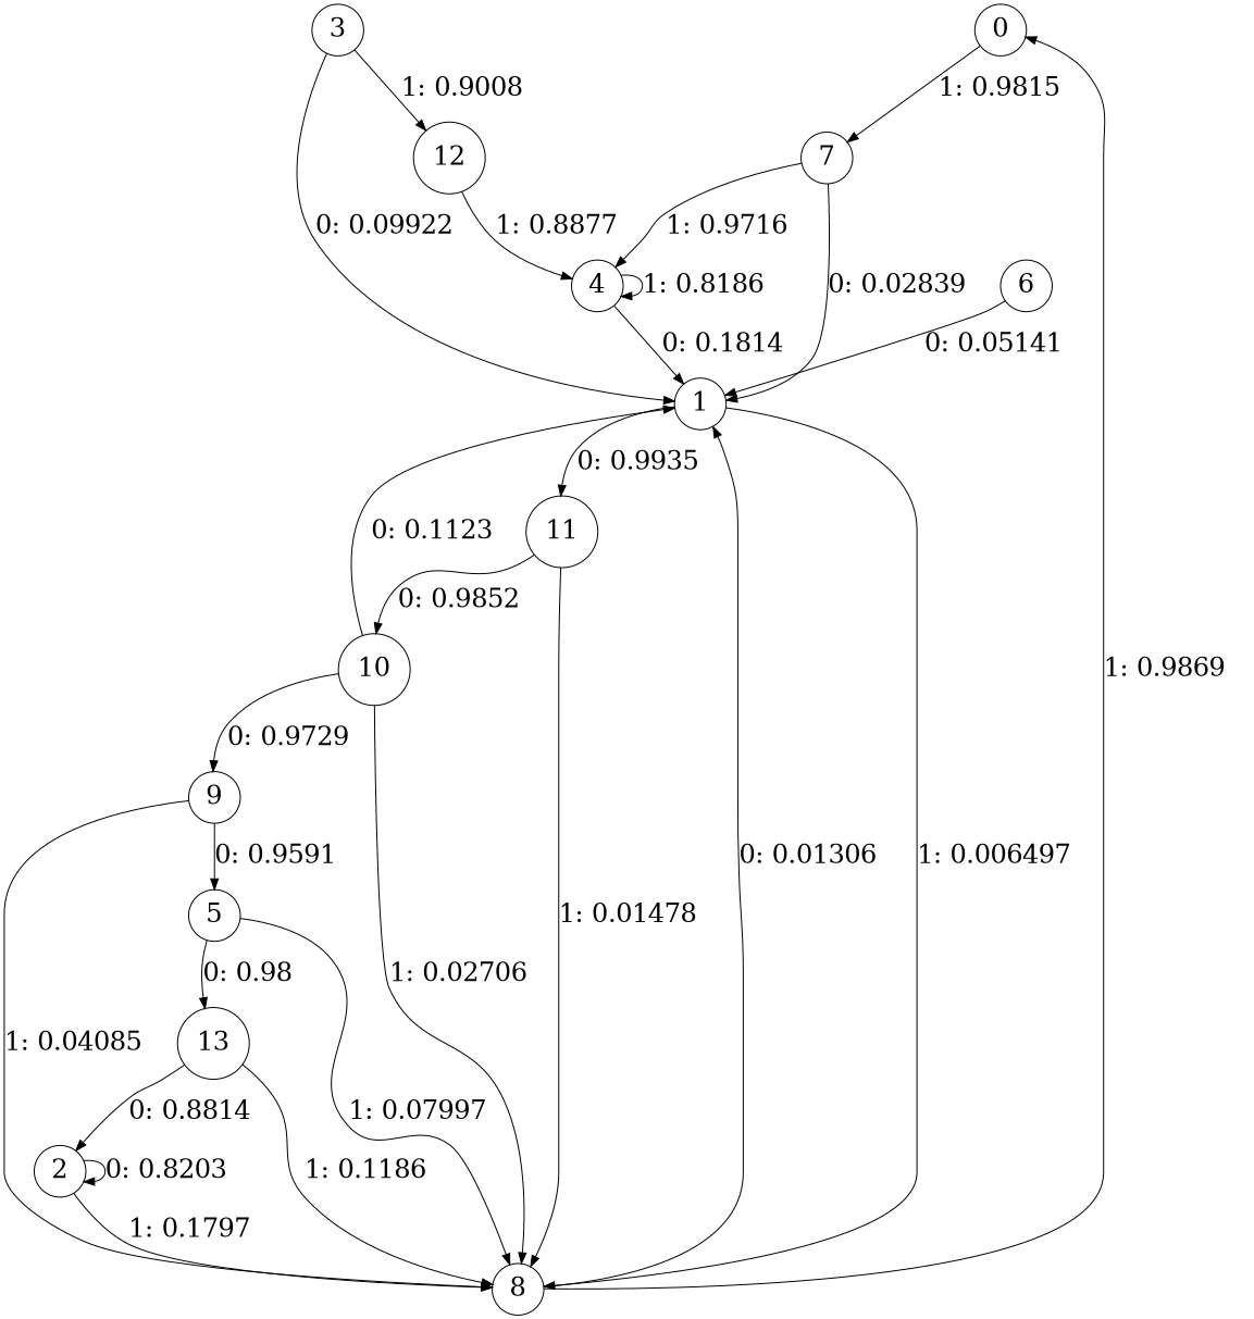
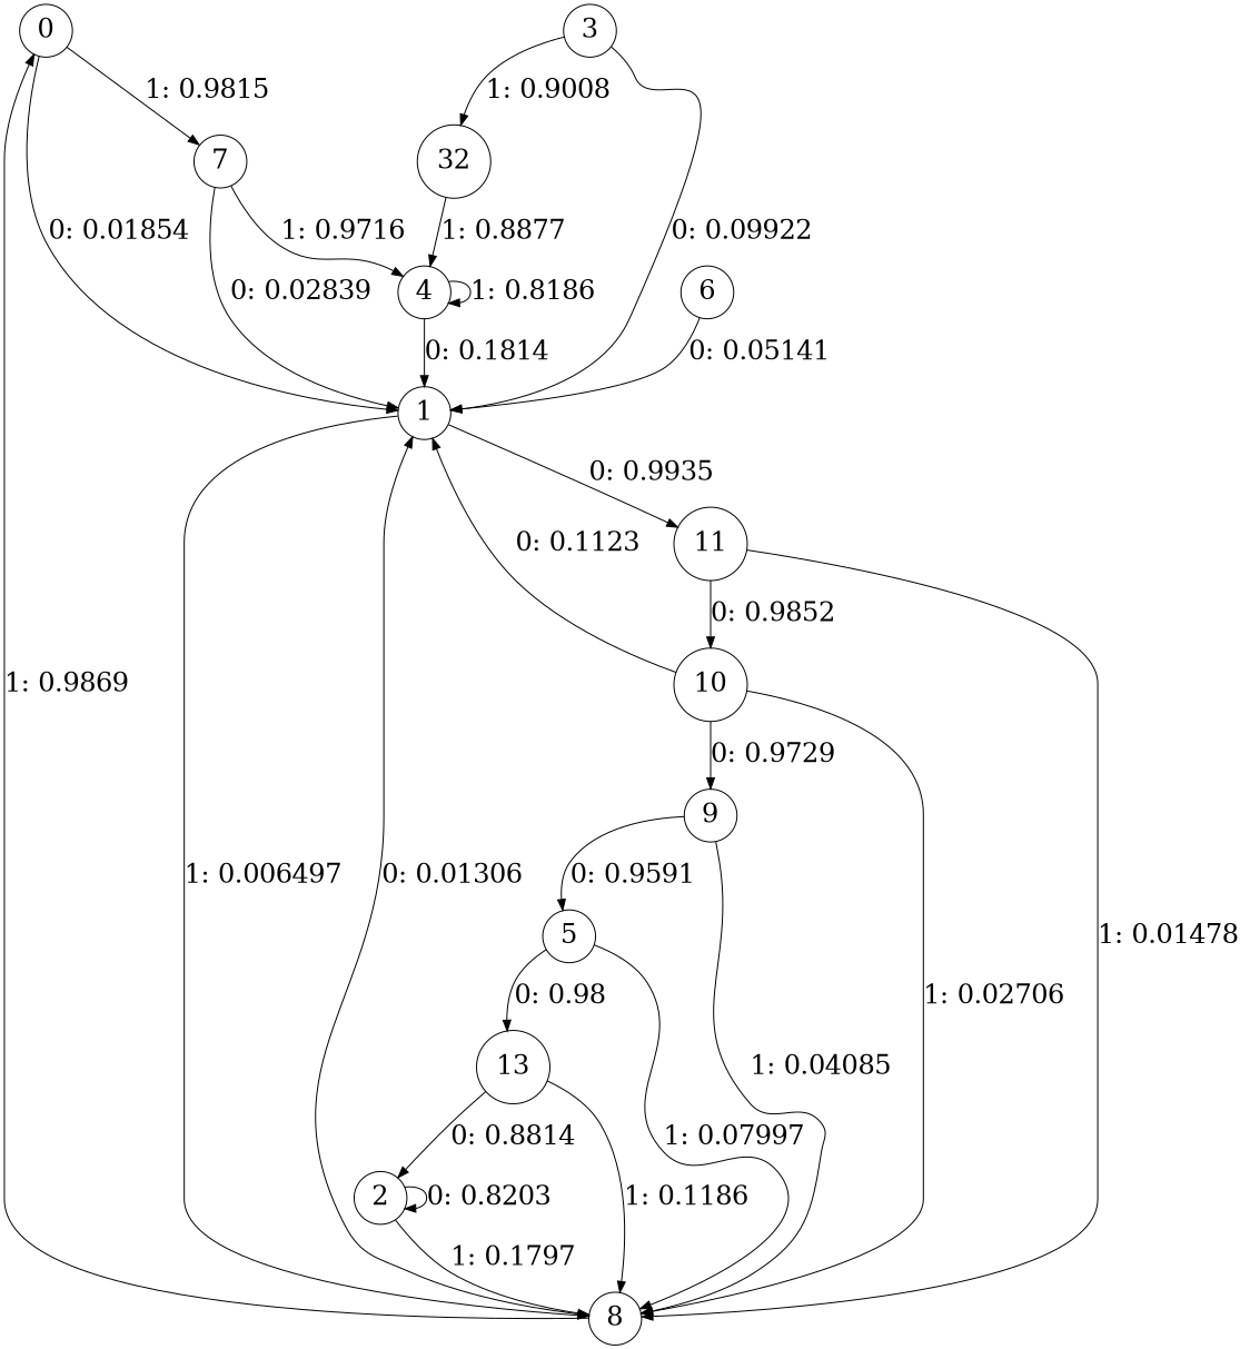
  digraph {
    node [fontsize=24 shape=circle]
    edge [fontsize=24]
    0
    1
    7
    11
    8
    4
    10
    6
    9
    2
    3
-   12
+   12 [label=32]
    5
    13
+   0 -> 1 [label="0: 0.01854  "]
    0 -> 7 [label="1: 0.9815   "]
    1 -> 11 [label="0: 0.9935   "]
    1 -> 8 [label="1: 0.006497  "]
    7 -> 1 [label="0: 0.02839  "]
    7 -> 4 [label="1: 0.9716   "]
    11 -> 8 [label="1: 0.01478  "]
    11 -> 10 [label="0: 0.9852   "]
    8 -> 0 [label="1: 0.9869   "]
    8 -> 1 [label="0: 0.01306  "]
    4 -> 1 [label="0: 0.1814   "]
    4 -> 4 [label="1: 0.8186   "]
    10 -> 1 [label="0: 0.1123   "]
    10 -> 8 [label="1: 0.02706  "]
    10 -> 9 [label="0: 0.9729   "]
    6 -> 1 [label="0: 0.05141  "]
    9 -> 8 [label="1: 0.04085  "]
    9 -> 5 [label="0: 0.9591   "]
    2 -> 8 [label="1: 0.1797   "]
    2 -> 2 [label="0: 0.8203   "]
    3 -> 1 [label="0: 0.09922  "]
    3 -> 12 [label="1: 0.9008   "]
    12 -> 4 [label="1: 0.8877   "]
    5 -> 8 [label="1: 0.07997  "]
    5 -> 13 [label="0: 0.98     "]
    13 -> 8 [label="1: 0.1186   "]
    13 -> 2 [label="0: 0.8814   "]
  }
